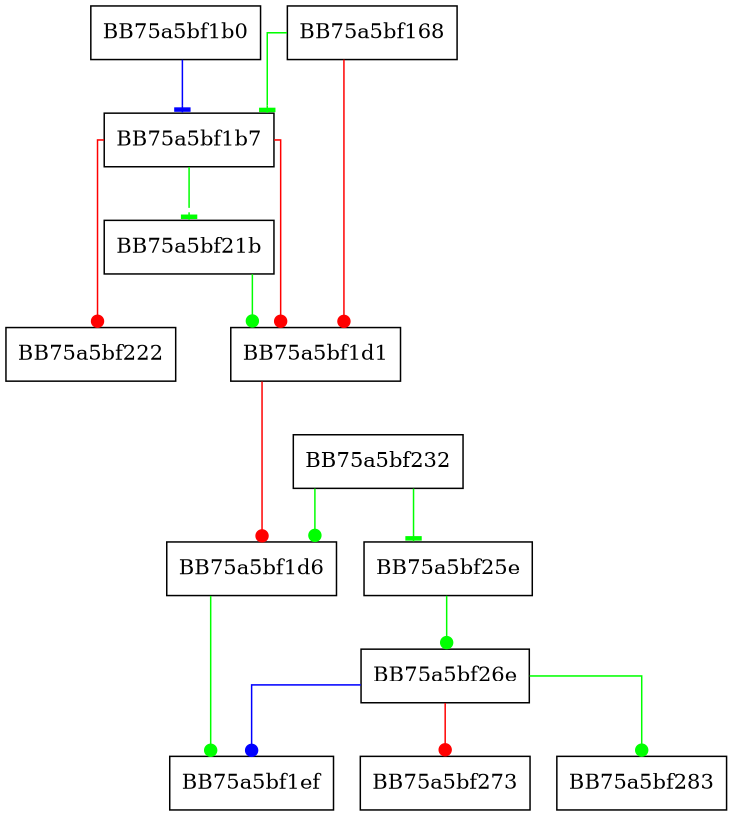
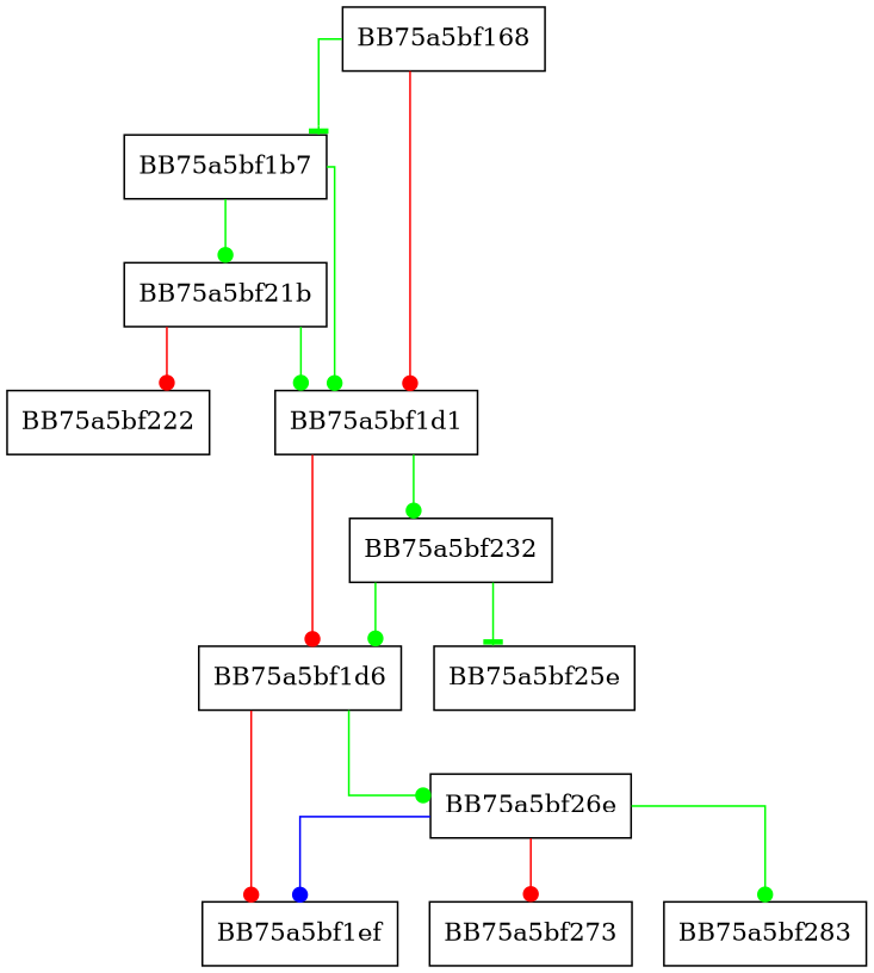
  digraph {
    splines=ortho
    node [shape=box]
    edge [arrowhead=dot color=green]
    BB75a5bf168
    BB75a5bf1b7
    BB75a5bf1d1
    BB75a5bf21b
-   BB75a5bf1b0
    BB75a5bf222
    BB75a5bf232
    BB75a5bf1d6
    BB75a5bf25e
    BB75a5bf26e
    BB75a5bf1ef
    BB75a5bf283
    BB75a5bf273
    BB75a5bf168 -> BB75a5bf1b7 [arrowhead=tee]
    BB75a5bf168 -> BB75a5bf1d1 [color=red]
-   BB75a5bf1b7 -> BB75a5bf1d1 [color=red]
-   BB75a5bf1b7 -> BB75a5bf21b [arrowhead=tee]
+   BB75a5bf1b7 -> BB75a5bf1d1
+   BB75a5bf1b7 -> BB75a5bf21b
+   BB75a5bf1d1 -> BB75a5bf232
    BB75a5bf1d1 -> BB75a5bf1d6 [color=red]
    BB75a5bf21b -> BB75a5bf1d1
-   BB75a5bf1b7 -> BB75a5bf222 [color=red]
-   BB75a5bf1b0 -> BB75a5bf1b7 [arrowhead=tee color=blue]
+   BB75a5bf21b -> BB75a5bf222 [color=red]
    BB75a5bf232 -> BB75a5bf1d6
    BB75a5bf232 -> BB75a5bf25e [arrowhead=tee]
-   BB75a5bf25e -> BB75a5bf26e
-   BB75a5bf1d6 -> BB75a5bf1ef
+   BB75a5bf1d6 -> BB75a5bf26e
+   BB75a5bf1d6 -> BB75a5bf1ef [color=red]
    BB75a5bf26e -> BB75a5bf1ef [color=blue]
    BB75a5bf26e -> BB75a5bf283
    BB75a5bf26e -> BB75a5bf273 [color=red]
  }
